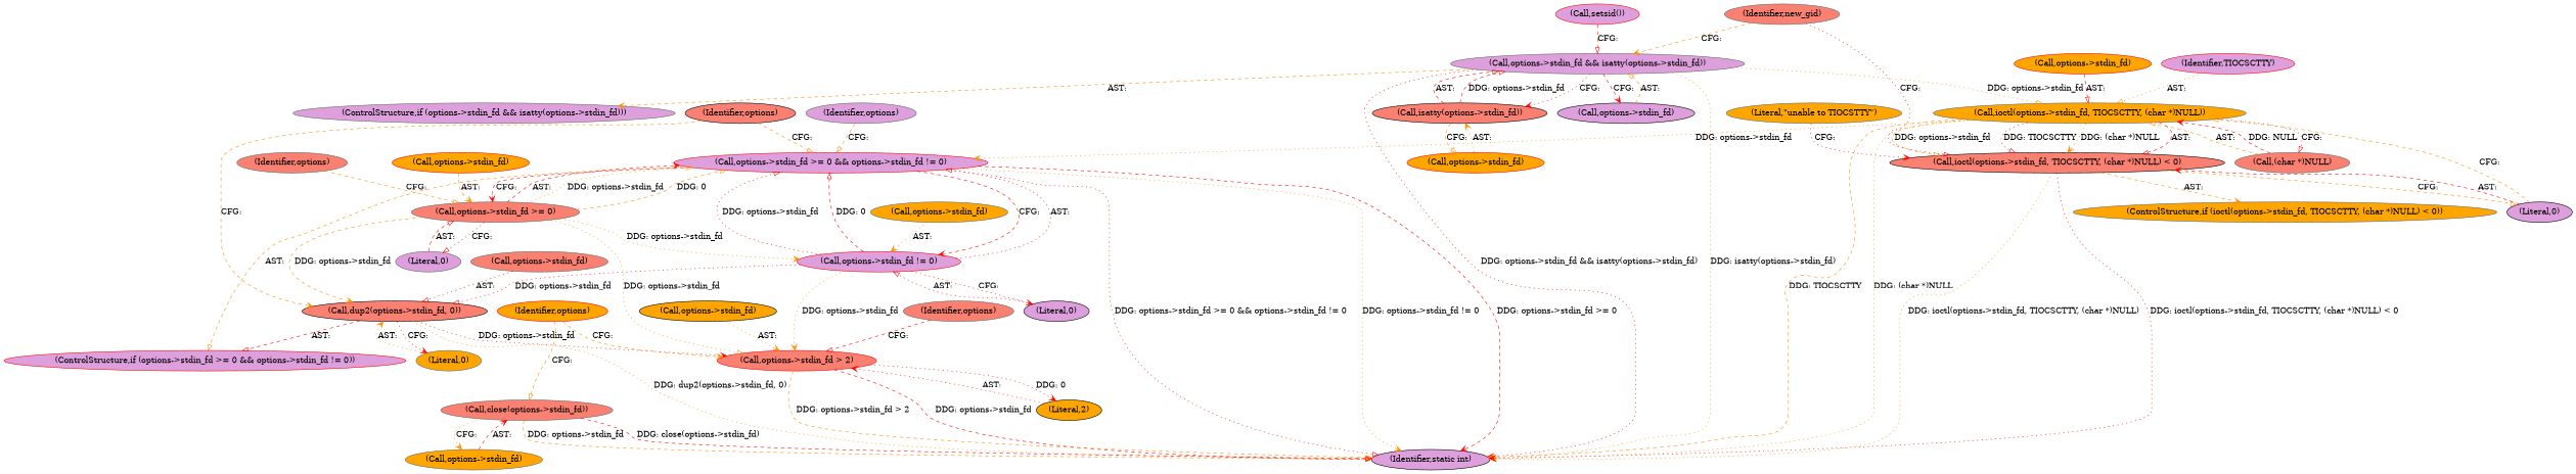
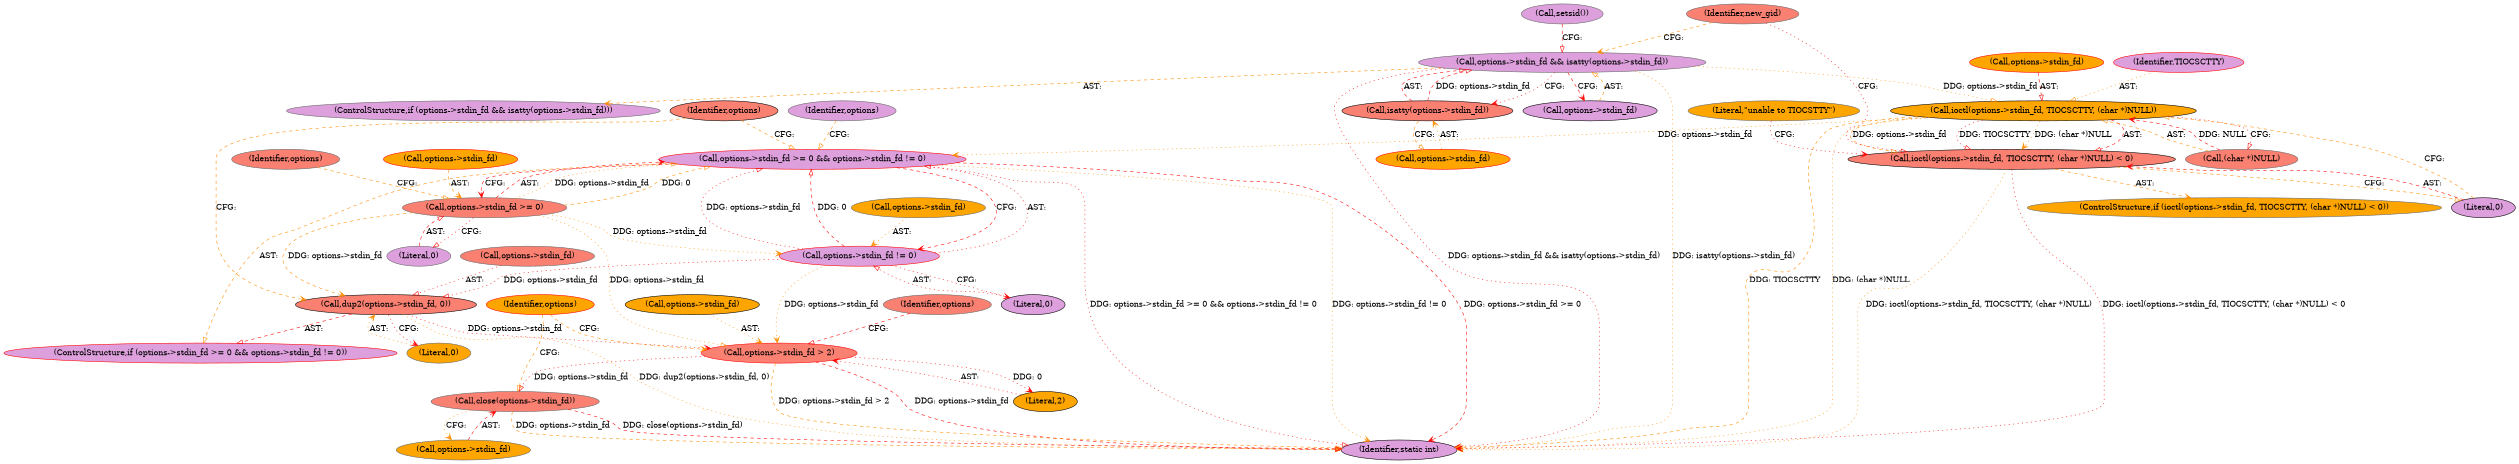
  digraph {
    fontname="DejaVu Serif"
    node [color=gray40 fillcolor=plum fontname="DejaVu Serif" style=filled]
    edge [arrowhead=onormal color=darkorange fontname="DejaVu Serif" style=dashed]
    n1 [label="(Call,options->stdin_fd && isatty(options->stdin_fd))"]
    n2 [color=black fillcolor=salmon label="(Call,isatty(options->stdin_fd))"]
-   n3 [fillcolor=orange label="(Call,ioctl(options->stdin_fd, TIOCSCTTY, (char *)NULL))"]
+   n3 [color=black fillcolor=orange label="(Call,ioctl(options->stdin_fd, TIOCSCTTY, (char *)NULL))"]
    n4 [color=black label="(Call,options->stdin_fd)"]
    n5 [label="(ControlStructure,if (options->stdin_fd && isatty(options->stdin_fd)))"]
    n6 [color=black label="(Identifier,static int)"]
    n7 [color=red fillcolor=orange label="(Call,options->stdin_fd)"]
    n8 [color=black fillcolor=salmon label="(Call,ioctl(options->stdin_fd, TIOCSCTTY, (char *)NULL) < 0)"]
    n9 [fillcolor=salmon label="(Call,(char *)NULL)"]
    n10 [color=red label="(Call,options->stdin_fd >= 0 && options->stdin_fd != 0)"]
    n11 [fillcolor=salmon label="(Call,options->stdin_fd >= 0)"]
    n12 [color=red label="(Call,options->stdin_fd != 0)"]
    n13 [color=black fillcolor=salmon label="(Call,dup2(options->stdin_fd, 0))"]
    n14 [color=red fillcolor=salmon label="(Call,options->stdin_fd > 2)"]
    n15 [label="(Literal,0)"]
    n16 [fillcolor=orange label="(ControlStructure,if (ioctl(options->stdin_fd, TIOCSCTTY, (char *)NULL) < 0))"]
    n17 [color=black label="(Literal,0)"]
    n18 [color=red label="(ControlStructure,if (options->stdin_fd >= 0 && options->stdin_fd != 0))"]
    n19 [color=black label="(Literal,0)"]
    n20 [fillcolor=orange label="(Literal,0)"]
    n21 [fillcolor=salmon label="(Call,close(options->stdin_fd))"]
    n22 [color=black fillcolor=orange label="(Literal,2)"]
    n23 [fillcolor=orange label="(Call,options->stdin_fd)"]
    n24 [fillcolor=orange label="(Call,options->stdin_fd)"]
    n25 [fillcolor=salmon label="(Identifier,options)"]
    n26 [color=red fillcolor=orange label="(Call,options->stdin_fd)"]
    n27 [color=black fillcolor=salmon label="(Identifier,options)"]
-   n28 [color=red label="(Call,setsid())"]
+   n28 [label="(Call,setsid())"]
    n29 [fillcolor=orange label="(Literal,\"unable to TIOCSTTY\")"]
    n30 [label="(Identifier,options)"]
    n31 [fillcolor=salmon label="(Identifier,new_gid)"]
    n32 [color=black fillcolor=orange label="(Call,options->stdin_fd)"]
    n33 [color=red fillcolor=orange label="(Call,options->stdin_fd)"]
    n34 [color=red label="(Identifier,TIOCSCTTY)"]
    n35 [fillcolor=salmon label="(Identifier,options)"]
    n36 [color=red fillcolor=orange label="(Identifier,options)"]
    n37 [fillcolor=salmon label="(Call,options->stdin_fd)"]
    n1 -> n2 [arrowhead=vee color=red label="CFG: " style=dotted]
    n1 -> n3 [label="DDG: options->stdin_fd" style=dotted]
    n1 -> n4 [arrowhead=vee color=red label="CFG: "]
    n1 -> n5 [arrowhead=vee label="AST: "]
    n1 -> n6 [label="DDG: isatty(options->stdin_fd)" style=dotted]
    n1 -> n6 [arrowhead=vee color=red label="DDG: options->stdin_fd && isatty(options->stdin_fd)" style=dotted]
    n2 -> n1 [color=red label="AST: "]
    n2 -> n1 [color=red label="DDG: options->stdin_fd"]
    n2 -> n7 [label="CFG: "]
    n3 -> n6 [arrowhead=vee label="DDG: TIOCSCTTY"]
    n3 -> n6 [arrowhead=vee label="DDG: (char *)NULL" style=dotted]
    n3 -> n8 [color=red label="AST: "]
    n3 -> n8 [label="DDG: options->stdin_fd"]
    n3 -> n8 [color=red label="DDG: TIOCSCTTY" style=dotted]
    n3 -> n8 [arrowhead=vee label="DDG: (char *)NULL" style=dotted]
    n3 -> n9 [color=red label="CFG: " style=dotted]
    n3 -> n10 [arrowhead=vee label="DDG: options->stdin_fd" style=dotted]
    n4 -> n1 [label="AST: "]
    n7 -> n2 [arrowhead=vee label="AST: " style=dotted]
    n8 -> n6 [label="DDG: ioctl(options->stdin_fd, TIOCSCTTY, (char *)NULL)" style=dotted]
    n8 -> n6 [arrowhead=vee color=red label="DDG: ioctl(options->stdin_fd, TIOCSCTTY, (char *)NULL) < 0" style=dotted]
    n8 -> n16 [arrowhead=vee label="AST: "]
    n8 -> n17 [label="CFG: "]
    n9 -> n3 [label="AST: "]
    n9 -> n3 [arrowhead=vee color=red label="DDG: NULL"]
    n10 -> n6 [color=red label="DDG: options->stdin_fd >= 0 && options->stdin_fd != 0" style=dotted]
    n10 -> n6 [arrowhead=vee label="DDG: options->stdin_fd != 0" style=dotted]
    n10 -> n6 [arrowhead=vee color=red label="DDG: options->stdin_fd >= 0"]
    n10 -> n11 [arrowhead=vee color=red label="CFG: "]
    n10 -> n12 [arrowhead=vee color=red label="CFG: "]
    n10 -> n18 [label="AST: "]
    n11 -> n10 [arrowhead=vee color=red label="AST: "]
    n11 -> n10 [label="DDG: options->stdin_fd" style=dotted]
    n11 -> n10 [label="DDG: 0"]
    n11 -> n12 [arrowhead=vee label="DDG: options->stdin_fd" style=dotted]
    n11 -> n13 [arrowhead=vee label="DDG: options->stdin_fd"]
    n11 -> n14 [label="DDG: options->stdin_fd" style=dotted]
    n11 -> n15 [color=red label="CFG: " style=dotted]
    n12 -> n10 [color=red label="AST: " style=dotted]
    n12 -> n10 [color=red label="DDG: options->stdin_fd" style=dotted]
    n12 -> n10 [color=red label="DDG: 0"]
    n12 -> n13 [color=red label="DDG: options->stdin_fd" style=dotted]
    n12 -> n14 [arrowhead=vee label="DDG: options->stdin_fd" style=dotted]
    n12 -> n19 [arrowhead=vee color=red label="CFG: " style=dotted]
    n13 -> n6 [arrowhead=vee label="DDG: dup2(options->stdin_fd, 0)" style=dotted]
    n13 -> n14 [arrowhead=vee color=red label="DDG: options->stdin_fd" style=dotted]
    n13 -> n18 [color=red label="AST: "]
    n13 -> n20 [arrowhead=vee color=red label="CFG: " style=dotted]
    n14 -> n6 [color=red label="DDG: options->stdin_fd"]
    n14 -> n6 [label="DDG: options->stdin_fd > 2"]
+   n14 -> n21 [color=red label="DDG: options->stdin_fd" style=dotted]
    n14 -> n22 [arrowhead=vee color=red label="DDG: 0" style=dotted]
    n15 -> n11 [color=red label="AST: "]
    n17 -> n3 [label="CFG: "]
    n17 -> n8 [arrowhead=vee color=red label="AST: "]
    n19 -> n12 [color=red label="AST: " style=dotted]
    n20 -> n13 [arrowhead=vee label="AST: " style=dotted]
    n21 -> n6 [label="DDG: options->stdin_fd"]
    n21 -> n6 [color=red label="DDG: close(options->stdin_fd)"]
    n21 -> n23 [arrowhead=vee label="CFG: " style=dotted]
    n22 -> n14 [arrowhead=vee color=red label="AST: " style=dotted]
    n23 -> n21 [arrowhead=vee color=red label="AST: "]
    n24 -> n12 [arrowhead=vee label="AST: " style=dotted]
    n25 -> n11 [label="CFG: "]
    n26 -> n11 [arrowhead=vee label="AST: "]
    n27 -> n10 [label="CFG: "]
    n27 -> n13 [arrowhead=vee label="CFG: "]
    n28 -> n1 [color=red label="CFG: "]
    n29 -> n8 [arrowhead=vee color=red label="CFG: " style=dotted]
    n30 -> n10 [label="CFG: "]
    n31 -> n1 [arrowhead=vee label="CFG: "]
    n31 -> n8 [color=red label="CFG: " style=dotted]
    n32 -> n14 [arrowhead=vee label="AST: " style=dotted]
    n33 -> n3 [color=red label="AST: "]
    n34 -> n3 [label="AST: " style=dotted]
    n35 -> n14 [color=red label="CFG: "]
    n36 -> n14 [arrowhead=vee label="CFG: "]
    n36 -> n21 [label="CFG: "]
    n37 -> n13 [color=red label="AST: " style=dotted]
  }
